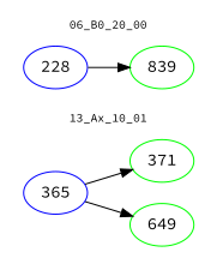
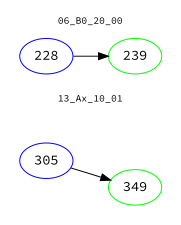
  digraph {
    fontname="Source Code Pro"
    rankdir=LR
    node [color=green fontname="Source Code Pro"]
    edge [color=black fontname="Source Code Pro"]
-   n1 [color=blue label=365]
-   n2 [label=649]
-   n3 [label=371]
+   n1 [color=blue label=305]
+   n2 [label=349]
    n4 [color=blue label=228]
-   n5 [label=839]
+   n5 [label=239]
    subgraph cluster_1 {
      color=white
      fontsize=10
      label="13_Ax_10_01"
      n1
      n2
-     n3
    }
    subgraph cluster_2 {
      color=white
      fontsize=10
      label="06_B0_20_00"
      n4
      n5
    }
    n1 -> n2
-   n1 -> n3
    n4 -> n5
  }
